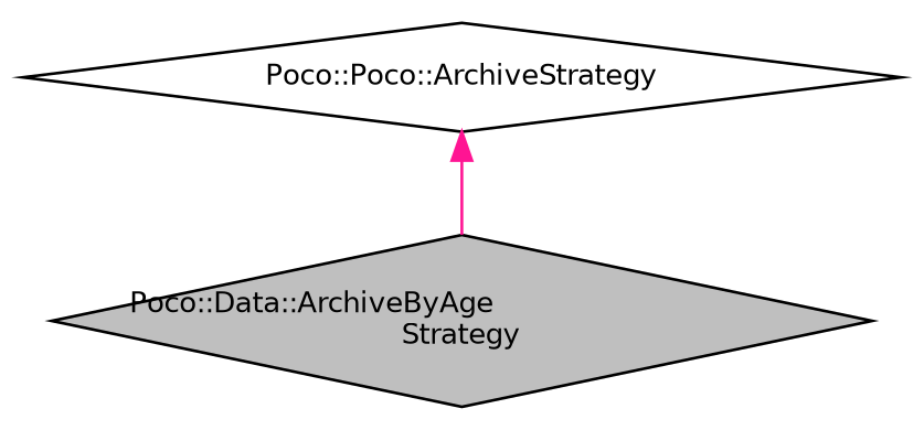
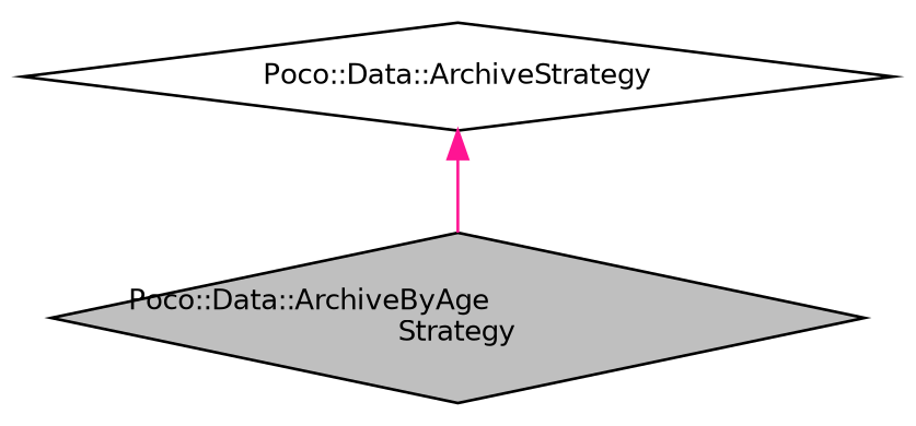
  digraph {
    node [color=black fontname=Helvetica fontsize=10 shape=diamond style=filled]
    n1 [fillcolor=grey75 fontcolor=black height=0.2 label="Poco::Data::ArchiveByAge\lStrategy" width=0.4]
-   n2 [fillcolor=white height=0.2 label="Poco::Poco::ArchiveStrategy" width=0.4]
+   n2 [fillcolor=white height=0.2 label="Poco::Data::ArchiveStrategy" width=0.4]
    n2 -> n1 [color=deeppink dir=back fontname=Helvetica fontsize=10 labelfontname=Helvetica labelfontsize=10 style=solid]
  }
